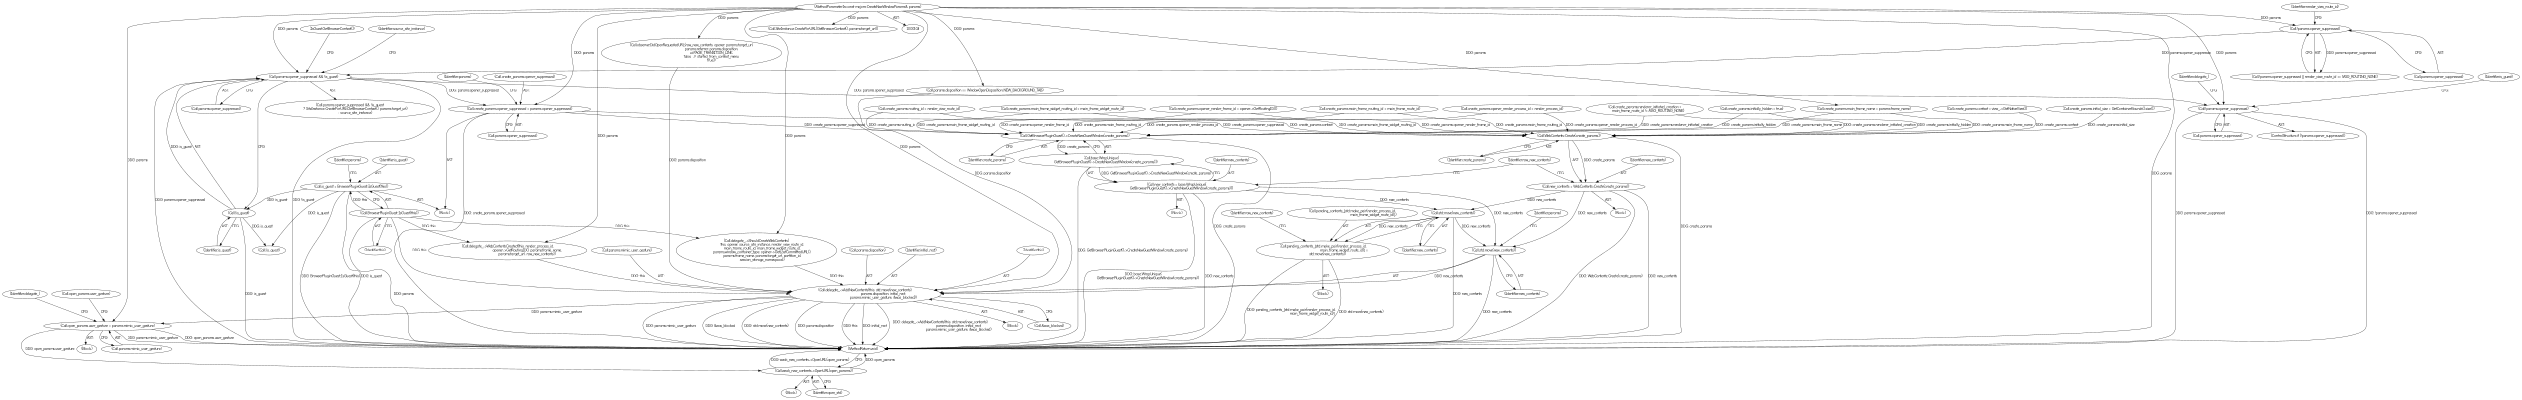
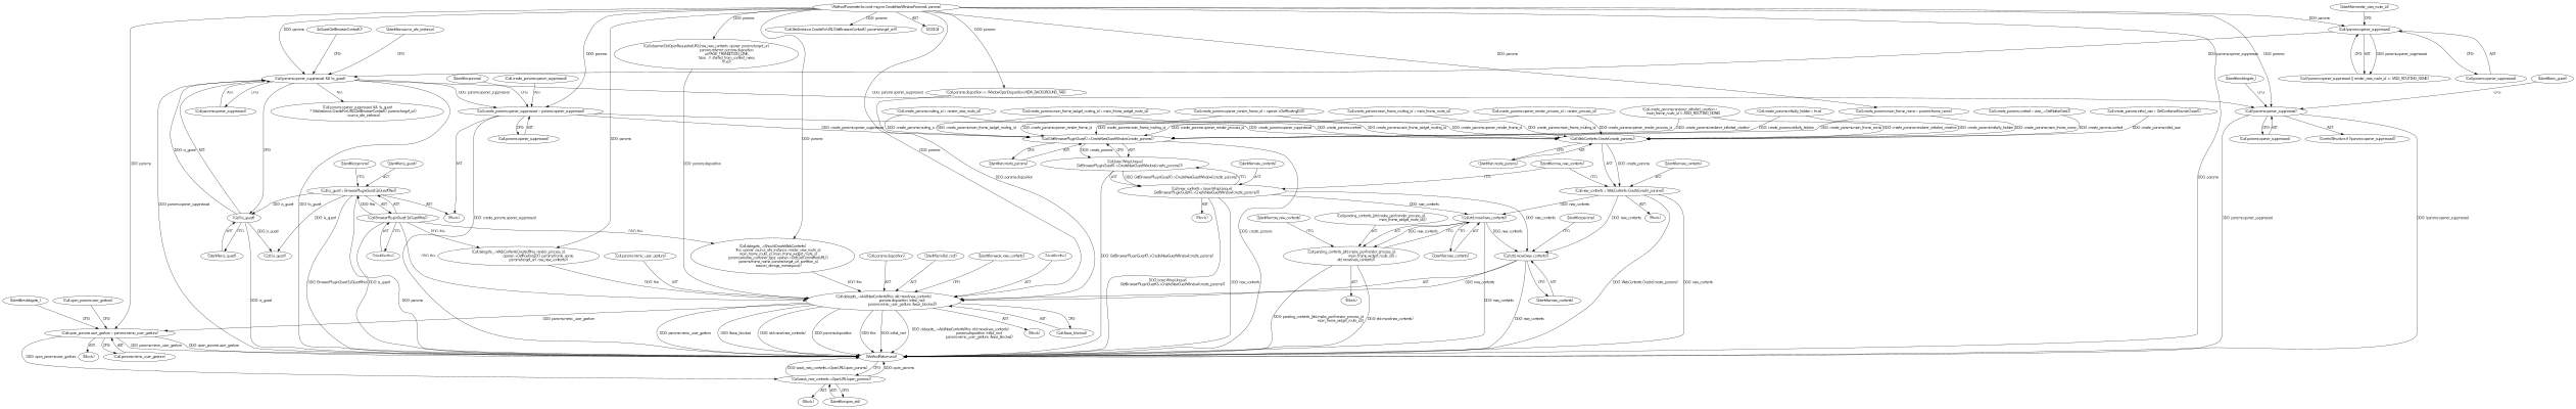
  digraph {
    fontname="Comic Neue"
    node [fontname="Comic Neue"]
    edge [fontname="Comic Neue"]
    n1 [label="(Call,params.opener_suppressed && !is_guest)"]
    n2 [label="(Call,!is_guest)"]
    n3 [label="(Call,create_params.opener_suppressed = params.opener_suppressed)"]
    n4 [label="(Call,!params.opener_suppressed)"]
    n5 [label="(Call,params.opener_suppressed)"]
    n6 [label="(MethodReturn,void)"]
    n7 [label="(Call,params.opener_suppressed && !is_guest\n          ? SiteInstance::CreateForURL(GetBrowserContext(), params.target_url)\n          : source_site_instance)"]
    n8 [label="(Call,!is_guest)"]
    n9 [label="(Identifier,is_guest)"]
    n10 [label="(Block,)"]
    n11 [label="(Call,WebContents::Create(create_params))"]
    n12 [label="(Call,GetBrowserPluginGuest()->CreateNewGuestWindow(create_params))"]
    n13 [label="(Call,params.opener_suppressed)"]
    n14 [label="(Call,params.opener_suppressed)"]
    n15 [label="(ControlStructure,if (!params.opener_suppressed))"]
    n16 [label="(Call,weak_new_contents->OpenURL(open_params))"]
    n17 [label="(Call,!params.opener_suppressed)"]
    n18 [label="(Call,!params.opener_suppressed || render_view_route_id == MSG_ROUTING_NONE)"]
    n19 [label="(Call,params.opener_suppressed)"]
    n20 [label="(MethodParameterIn,const mojom::CreateNewWindowParams& params)"]
    n21 [label="(Call,delegate_->AddNewContents(this, std::move(new_contents),\n                                params.disposition, initial_rect,\n                                params.mimic_user_gesture, &was_blocked))"]
    n22 [label="(Call,open_params.user_gesture = params.mimic_user_gesture)"]
    n23 [label="(Call,observer.DidOpenRequestedURL(raw_new_contents, opener, params.target_url,\n                                   params.referrer, params.disposition,\n                                   ui::PAGE_TRANSITION_LINK,\n                                   false,  // started_from_context_menu\n                                   true))"]
    n24 [label="(Call,SiteInstance::CreateForURL(GetBrowserContext(), params.target_url))"]
    n25 [label="(Call,create_params.main_frame_name = params.frame_name)"]
    n26 [label="(Call,delegate_->ShouldCreateWebContents(\n          this, opener, source_site_instance, render_view_route_id,\n          main_frame_route_id, main_frame_widget_route_id,\n          params.window_container_type, opener->GetLastCommittedURL(),\n          params.frame_name, params.target_url, partition_id,\n          session_storage_namespace))"]
    n27 [label="(Call,delegate_->WebContentsCreated(this, render_process_id,\n                                  opener->GetRoutingID(), params.frame_name,\n                                  params.target_url, raw_new_contents))"]
    n28 [label="(Call,params.disposition == WindowOpenDisposition::NEW_BACKGROUND_TAB)"]
    1000104
    n30 [label="(Block,)"]
    n31 [label="(Call,&was_blocked)"]
    n32 [label="(Block,)"]
    n33 [label="(Call,params.mimic_user_gesture)"]
    n34 [label="(Call,is_guest = BrowserPluginGuest::IsGuest(this))"]
    n35 [label="(Call,BrowserPluginGuest::IsGuest(this))"]
    n36 [label="(Identifier,this)"]
    n37 [label="(Call,new_contents = WebContents::Create(create_params))"]
    n38 [label="(Identifier,create_params)"]
    n39 [label="(Call,base::WrapUnique(\n        GetBrowserPluginGuest()->CreateNewGuestWindow(create_params)))"]
    n40 [label="(Identifier,create_params)"]
    n41 [label="(Call,std::move(new_contents))"]
    n42 [label="(Call,std::move(new_contents))"]
    n43 [label="(Block,)"]
    n44 [label="(Call,pending_contents_[std::make_pair(render_process_id,\n                                     main_frame_widget_route_id)] =\n        std::move(new_contents))"]
    n45 [label="(Identifier,new_contents)"]
    n46 [label="(Identifier,new_contents)"]
    n47 [label="(Block,)"]
    n48 [label="(Block,)"]
    n49 [label="(Identifier,open_std)"]
    n50 [label="(Call,new_contents = base::WrapUnique(\n        GetBrowserPluginGuest()->CreateNewGuestWindow(create_params)))"]
    n51 [label="(Block,)"]
    n52 [label="(Identifier,params)"]
    n53 [label="(IsGuest,GetBrowserContext())"]
    n54 [label="(Call,open_params.user_gesture)"]
    n55 [label="(Identifier,delegate_)"]
    n56 [label="(Identifier,raw_new_contents)"]
    n57 [label="(Identifier,new_contents)"]
    n58 [label="(Call,create_params.opener_render_process_id = render_process_id)"]
    n59 [label="(Call,create_params.main_frame_widget_routing_id = main_frame_widget_route_id)"]
    n60 [label="(Call,create_params.initially_hidden = true)"]
    n61 [label="(Call,params.mimic_user_gesture)"]
    n62 [label="(Identifier,is_guest)"]
    n63 [label="(Call,create_params.initial_size = GetContainerBounds().size())"]
    n64 [label="(Call,create_params.renderer_initiated_creation =\n      main_frame_route_id != MSG_ROUTING_NONE)"]
    n65 [label="(Identifier,is_guest)"]
    n66 [label="(Call,pending_contents_[std::make_pair(render_process_id,\n                                     main_frame_widget_route_id)])"]
    n67 [label="(Call,params.disposition)"]
    n68 [label="(Call,create_params.context = view_->GetNativeView())"]
    n69 [label="(Identifier,new_contents)"]
    n70 [label="(Identifier,params)"]
    n71 [label="(Identifier,render_view_route_id)"]
    n72 [label="(Identifier,initial_rect)"]
+   n73 [label="(Identifier,weak_new_contents)"]
    n74 [label="(Call,create_params.opener_suppressed)"]
    n75 [label="(Call,create_params.main_frame_routing_id = main_frame_route_id)"]
    n76 [label="(Call,create_params.opener_render_frame_id = opener->GetRoutingID())"]
    n77 [label="(Identifier,source_site_instance)"]
    n78 [label="(Identifier,params)"]
    n79 [label="(Identifier,raw_new_contents)"]
    n80 [label="(Identifier,this)"]
    n81 [label="(Call,create_params.routing_id = render_view_route_id)"]
    n82 [label="(Identifier,delegate_)"]
    n1 -> n2 [label="CFG: "]
    n1 -> n3 [label="DDG: params.opener_suppressed"]
    n1 -> n4 [label="DDG: params.opener_suppressed"]
    n1 -> n5 [label="CFG: "]
    n1 -> n6 [label="DDG: params.opener_suppressed"]
    n1 -> n6 [label="DDG: !is_guest"]
    n1 -> n7 [label="AST: "]
    n2 -> n1 [label="AST: "]
    n2 -> n1 [label="DDG: is_guest"]
    n2 -> n6 [label="DDG: is_guest"]
    n2 -> n8 [label="DDG: is_guest"]
    n2 -> n9 [label="CFG: "]
    n3 -> n6 [label="DDG: create_params.opener_suppressed"]
    n3 -> n10 [label="AST: "]
    n3 -> n11 [label="DDG: create_params.opener_suppressed"]
    n3 -> n12 [label="DDG: create_params.opener_suppressed"]
    n3 -> n13 [label="CFG: "]
    n4 -> n6 [label="DDG: params.opener_suppressed"]
    n4 -> n6 [label="DDG: !params.opener_suppressed"]
    n4 -> n14 [label="CFG: "]
    n4 -> n15 [label="AST: "]
    n5 -> n1 [label="AST: "]
    n6 -> n16 [label="CFG: "]
    n9 -> n2 [label="AST: "]
-   n11 -> n6 [label="DDG: create_params"]
    n11 -> n37 [label="AST: "]
    n11 -> n37 [label="DDG: create_params"]
    n11 -> n38 [label="CFG: "]
    n12 -> n6 [label="DDG: create_params"]
    n12 -> n39 [label="AST: "]
    n12 -> n39 [label="DDG: create_params"]
    n12 -> n40 [label="CFG: "]
    n13 -> n3 [label="AST: "]
    n14 -> n4 [label="AST: "]
    n16 -> n6 [label="DDG: open_params"]
    n16 -> n6 [label="DDG: weak_new_contents->OpenURL(open_params)"]
    n16 -> n48 [label="AST: "]
    n16 -> n49 [label="CFG: "]
    n17 -> n1 [label="DDG: params.opener_suppressed"]
    n17 -> n18 [label="AST: "]
    n17 -> n18 [label="DDG: params.opener_suppressed"]
    n17 -> n19 [label="CFG: "]
    n18 -> n17 [label="CFG: "]
    n19 -> n17 [label="AST: "]
    n20 -> n1 [label="DDG: params"]
    n20 -> n3 [label="DDG: params"]
    n20 -> n4 [label="DDG: params"]
    n20 -> n6 [label="DDG: params"]
    n20 -> n17 [label="DDG: params"]
    n20 -> n21 [label="DDG: params"]
    n20 -> n22 [label="DDG: params"]
    n20 -> n23 [label="DDG: params"]
    n20 -> n24 [label="DDG: params"]
    n20 -> n25 [label="DDG: params"]
    n20 -> n26 [label="DDG: params"]
    n20 -> n27 [label="DDG: params"]
    n20 -> n28 [label="DDG: params"]
    n20 -> 1000104 [label="AST: "]
    n21 -> n6 [label="DDG: delegate_->AddNewContents(this, std::move(new_contents),\n                                params.disposition, initial_rect,\n                                params.mimic_user_gesture, &was_blocked)"]
    n21 -> n6 [label="DDG: params.mimic_user_gesture"]
    n21 -> n6 [label="DDG: &was_blocked"]
    n21 -> n6 [label="DDG: std::move(new_contents)"]
    n21 -> n6 [label="DDG: params.disposition"]
    n21 -> n6 [label="DDG: this"]
    n21 -> n6 [label="DDG: initial_rect"]
    n21 -> n22 [label="DDG: params.mimic_user_gesture"]
    n21 -> n30 [label="AST: "]
    n21 -> n31 [label="CFG: "]
    n22 -> n6 [label="DDG: open_params.user_gesture"]
    n22 -> n6 [label="DDG: params.mimic_user_gesture"]
    n22 -> n16 [label="DDG: open_params.user_gesture"]
    n22 -> n32 [label="AST: "]
    n22 -> n33 [label="CFG: "]
    n23 -> n21 [label="DDG: params.disposition"]
    n25 -> n11 [label="DDG: create_params.main_frame_name"]
    n25 -> n12 [label="DDG: create_params.main_frame_name"]
    n26 -> n21 [label="DDG: this"]
    n27 -> n21 [label="DDG: this"]
    n28 -> n21 [label="DDG: params.disposition"]
    n31 -> n21 [label="AST: "]
    n33 -> n22 [label="AST: "]
    n34 -> n2 [label="DDG: is_guest"]
    n34 -> n6 [label="DDG: BrowserPluginGuest::IsGuest(this)"]
    n34 -> n6 [label="DDG: is_guest"]
    n34 -> n8 [label="DDG: is_guest"]
    n34 -> n10 [label="AST: "]
-   n34 -> n35 [label="CFG: "]
+   n34 -> n35 [label="AST: "]
    n35 -> n6 [label="DDG: params"]
    n35 -> n21 [label="DDG: this"]
    n35 -> n26 [label="DDG: this"]
    n35 -> n27 [label="DDG: this"]
    n35 -> n34 [label="AST: "]
    n35 -> n34 [label="DDG: this"]
    n35 -> n36 [label="CFG: "]
    n36 -> n35 [label="AST: "]
    n37 -> n6 [label="DDG: WebContents::Create(create_params)"]
    n37 -> n6 [label="DDG: new_contents"]
    n37 -> n41 [label="DDG: new_contents"]
    n37 -> n42 [label="DDG: new_contents"]
    n37 -> n43 [label="AST: "]
    n38 -> n11 [label="AST: "]
    n39 -> n6 [label="DDG: GetBrowserPluginGuest()->CreateNewGuestWindow(create_params)"]
    n39 -> n12 [label="CFG: "]
    n39 -> n50 [label="AST: "]
    n39 -> n50 [label="DDG: GetBrowserPluginGuest()->CreateNewGuestWindow(create_params)"]
    n40 -> n12 [label="AST: "]
    n41 -> n6 [label="DDG: new_contents"]
    n41 -> n42 [label="DDG: new_contents"]
    n41 -> n44 [label="AST: "]
    n41 -> n44 [label="DDG: new_contents"]
    n41 -> n45 [label="CFG: "]
    n42 -> n6 [label="DDG: new_contents"]
    n42 -> n21 [label="AST: "]
    n42 -> n21 [label="DDG: new_contents"]
    n42 -> n46 [label="CFG: "]
    n44 -> n6 [label="DDG: pending_contents_[std::make_pair(render_process_id,\n                                     main_frame_widget_route_id)]"]
    n44 -> n6 [label="DDG: std::move(new_contents)"]
    n44 -> n41 [label="CFG: "]
    n44 -> n47 [label="AST: "]
    n45 -> n41 [label="AST: "]
    n46 -> n42 [label="AST: "]
    n49 -> n16 [label="AST: "]
    n50 -> n6 [label="DDG: new_contents"]
    n50 -> n6 [label="DDG: base::WrapUnique(\n        GetBrowserPluginGuest()->CreateNewGuestWindow(create_params))"]
    n50 -> n39 [label="CFG: "]
    n50 -> n41 [label="DDG: new_contents"]
    n50 -> n42 [label="DDG: new_contents"]
    n50 -> n51 [label="AST: "]
    n52 -> n3 [label="CFG: "]
    n53 -> n1 [label="CFG: "]
    n54 -> n22 [label="CFG: "]
    n55 -> n22 [label="CFG: "]
    n56 -> n37 [label="CFG: "]
    n56 -> n50 [label="CFG: "]
    n57 -> n50 [label="AST: "]
    n58 -> n11 [label="DDG: create_params.opener_render_process_id"]
    n58 -> n12 [label="DDG: create_params.opener_render_process_id"]
    n59 -> n11 [label="DDG: create_params.main_frame_widget_routing_id"]
    n59 -> n12 [label="DDG: create_params.main_frame_widget_routing_id"]
    n60 -> n11 [label="DDG: create_params.initially_hidden"]
    n60 -> n12 [label="DDG: create_params.initially_hidden"]
    n61 -> n21 [label="AST: "]
    n62 -> n34 [label="AST: "]
    n63 -> n11 [label="DDG: create_params.initial_size"]
    n64 -> n11 [label="DDG: create_params.renderer_initiated_creation"]
    n64 -> n12 [label="DDG: create_params.renderer_initiated_creation"]
    n65 -> n4 [label="CFG: "]
    n66 -> n44 [label="AST: "]
    n67 -> n21 [label="AST: "]
    n68 -> n11 [label="DDG: create_params.context"]
    n69 -> n37 [label="AST: "]
    n70 -> n42 [label="CFG: "]
    n71 -> n17 [label="CFG: "]
    n72 -> n21 [label="AST: "]
+   n73 -> n21 [label="CFG: "]
    n74 -> n3 [label="AST: "]
    n75 -> n11 [label="DDG: create_params.main_frame_routing_id"]
    n75 -> n12 [label="DDG: create_params.main_frame_routing_id"]
    n76 -> n11 [label="DDG: create_params.opener_render_frame_id"]
    n76 -> n12 [label="DDG: create_params.opener_render_frame_id"]
    n77 -> n1 [label="CFG: "]
    n78 -> n34 [label="CFG: "]
    n79 -> n44 [label="CFG: "]
    n80 -> n21 [label="AST: "]
    n81 -> n11 [label="DDG: create_params.context"]
    n81 -> n12 [label="DDG: create_params.routing_id"]
    n82 -> n4 [label="CFG: "]
  }
